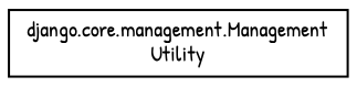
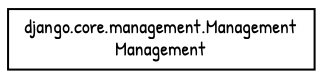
  digraph {
    rankdir=LR
    fontname="Patrick Hand"
-   n1 [color=black fillcolor=white fontname="Patrick Hand" fontsize=10 height=0.2 label="django.core.management.Management\lUtility" shape=record style=filled width=0.4]
+   n1 [color=black fillcolor=white fontname="Patrick Hand" fontsize=10 height=0.2 label="django.core.management.Management\lManagement" shape=record style=filled width=0.4]
  }
